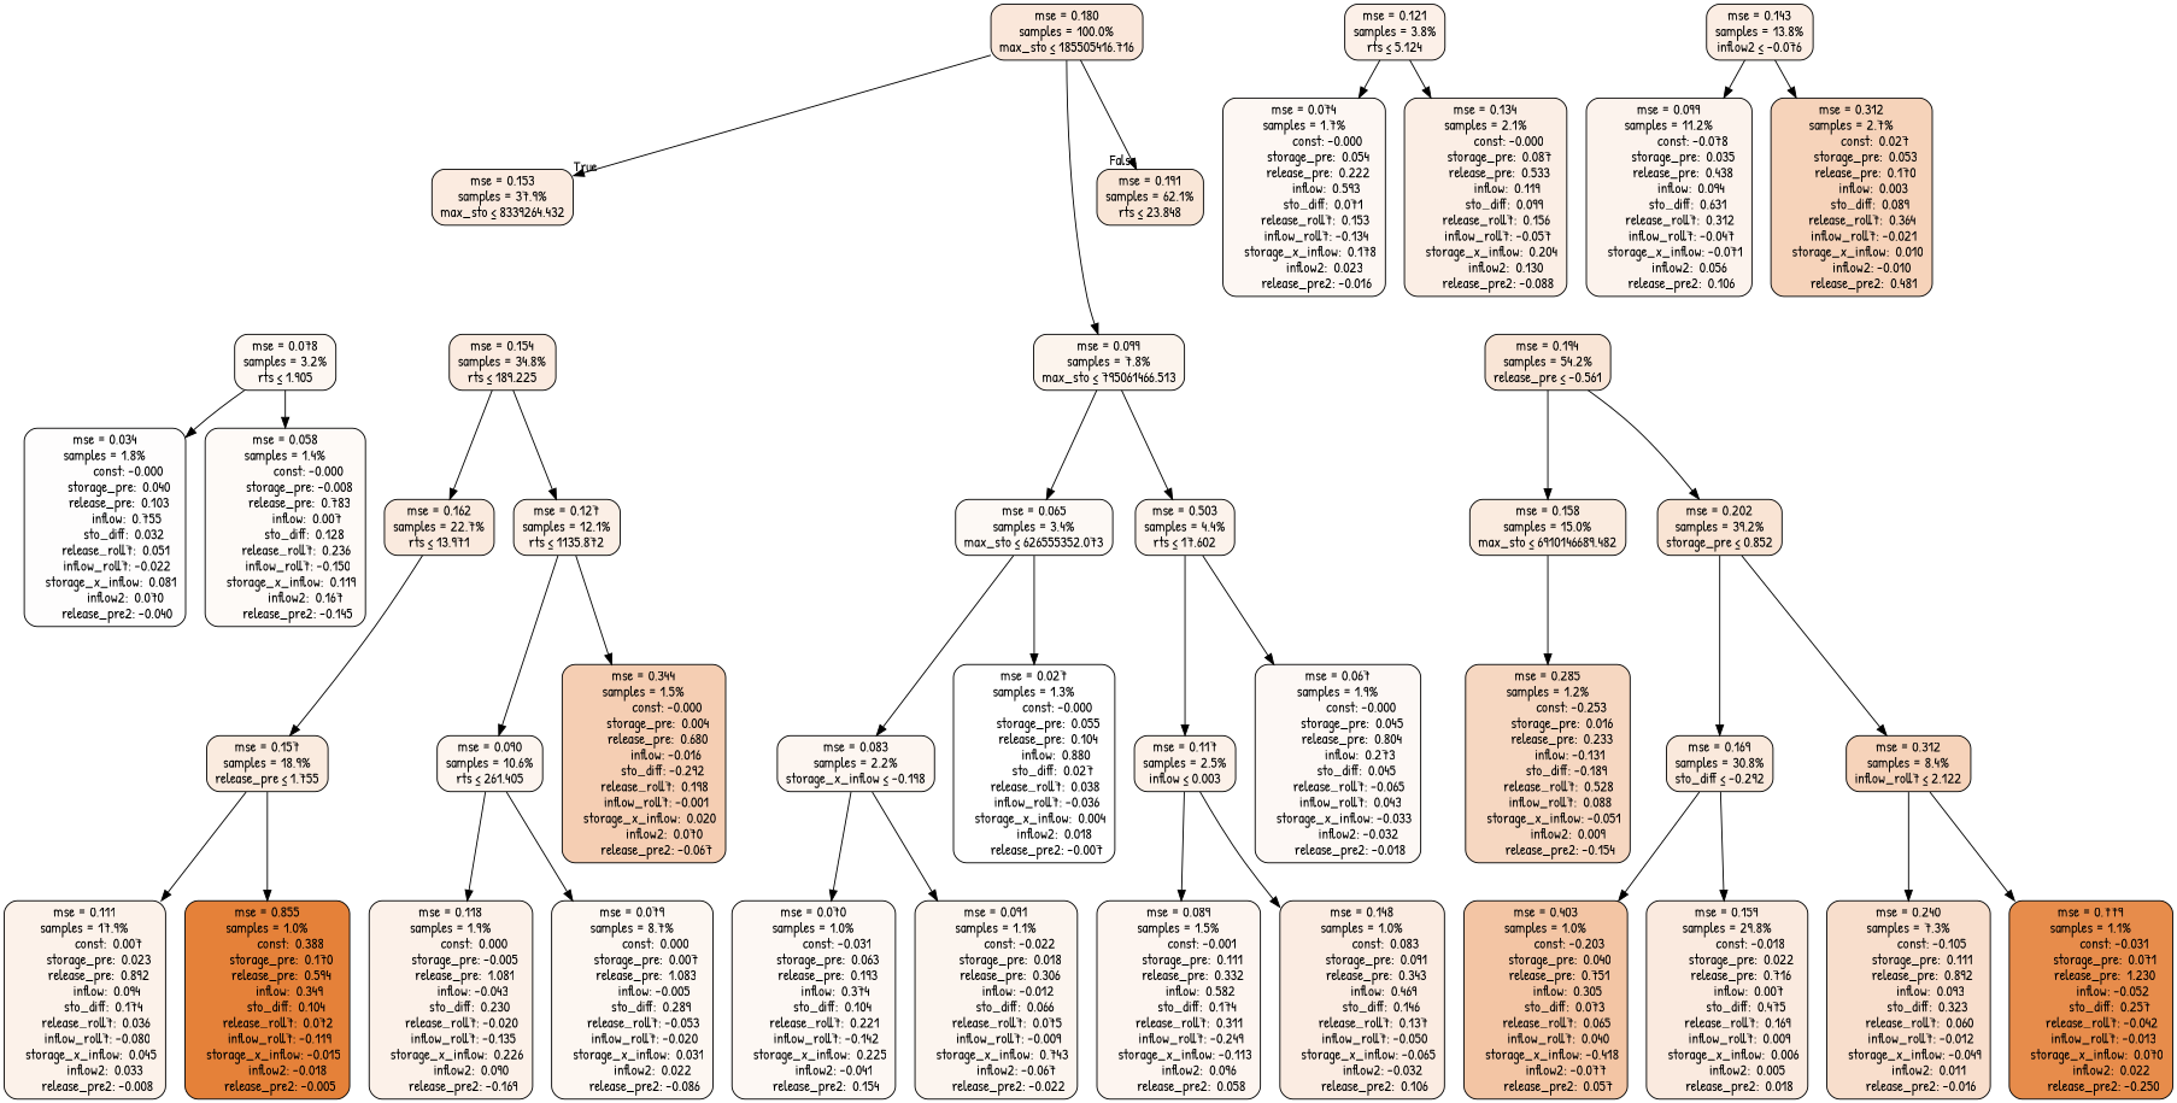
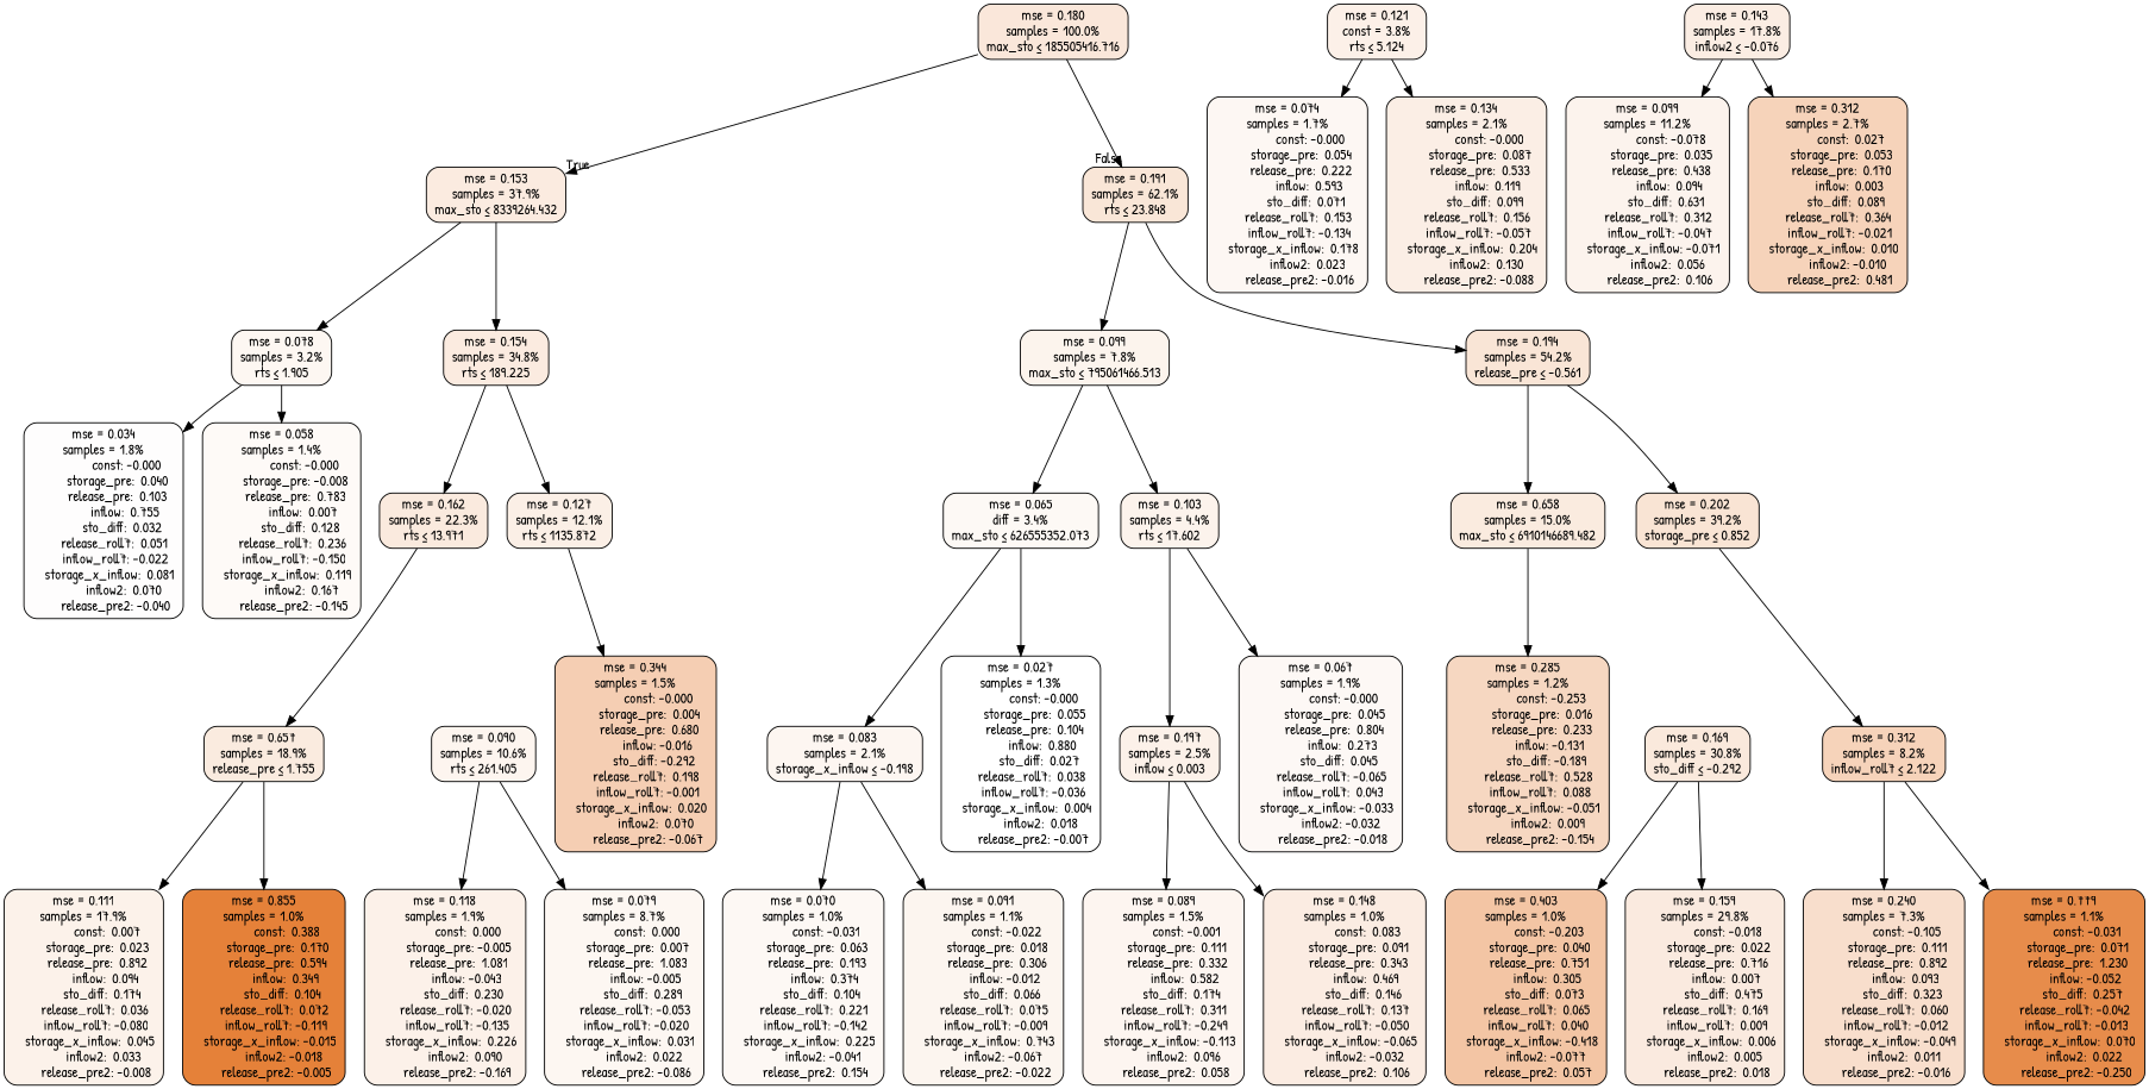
  digraph {
    fontname="Patrick Hand"
    node [color=black fillcolor="#fbebe0" fontname="Patrick Hand" shape=rectangle style="filled, rounded"]
    edge [fontname="Patrick Hand"]
    n1 [fillcolor="#fae7da" label="mse = 0.180\nsamples = 100.0%\nmax_sto &le; 185505416.716"]
    n2 [label="mse = 0.153\nsamples = 37.9%\nmax_sto &le; 8339264.432"]
    n3 [fillcolor="#f9e6d7" label="mse = 0.191\nsamples = 62.1%\nrts &le; 23.848"]
    n4 [fillcolor="#fdf7f2" label="mse = 0.078\nsamples = 3.2%\nrts &le; 1.905"]
    n5 [label="mse = 0.154\nsamples = 34.8%\nrts &le; 189.225"]
    n6 [fillcolor="#fcf4ed" label="mse = 0.099\nsamples = 7.8%\nmax_sto &le; 795061466.513"]
    n7 [fillcolor="#f9e5d6" label="mse = 0.194\nsamples = 54.2%\nrelease_pre &le; -0.561"]
    n8 [fillcolor="#fefdfd" label="mse = 0.034\nsamples = 1.8%\n               const: -0.000\n         storage_pre:  0.040\n         release_pre:  0.103\n              inflow:  0.755\n            sto_diff:  0.032\n       release_roll7:  0.051\n        inflow_roll7: -0.022\n    storage_x_inflow:  0.081\n             inflow2:  0.070\n        release_pre2: -0.040"]
    n9 [fillcolor="#fefaf7" label="mse = 0.058\nsamples = 1.4%\n               const: -0.000\n         storage_pre: -0.008\n         release_pre:  0.783\n              inflow:  0.007\n            sto_diff:  0.128\n       release_roll7:  0.236\n        inflow_roll7: -0.150\n    storage_x_inflow:  0.119\n             inflow2:  0.167\n        release_pre2: -0.145"]
-   n10 [fillcolor="#faeade" label="mse = 0.162\nsamples = 22.7%\nrts &le; 13.971"]
+   n10 [fillcolor="#faeade" label="mse = 0.162\nsamples = 22.3%\nrts &le; 13.971"]
    n11 [fillcolor="#fbefe6" label="mse = 0.127\nsamples = 12.1%\nrts &le; 1135.872"]
-   n12 [fillcolor="#faebdf" label="mse = 0.157\nsamples = 18.9%\nrelease_pre &le; 1.755"]
+   n12 [fillcolor="#faebdf" label="mse = 0.657\nsamples = 18.9%\nrelease_pre &le; 1.755"]
    n13 [fillcolor="#fdf5ef" label="mse = 0.090\nsamples = 10.6%\nrts &le; 261.405"]
    n14 [fillcolor="#f5ceb3" label="mse = 0.344\nsamples = 1.5%\n               const: -0.000\n         storage_pre:  0.004\n         release_pre:  0.680\n              inflow: -0.016\n            sto_diff: -0.292\n       release_roll7:  0.198\n        inflow_roll7: -0.001\n    storage_x_inflow:  0.020\n             inflow2:  0.070\n        release_pre2: -0.067"]
-   n15 [fillcolor="#fcf0e8" label="mse = 0.121\nsamples = 3.8%\nrts &le; 5.124"]
+   n15 [fillcolor="#fcf0e8" label="mse = 0.121\nconst = 3.8%\nrts &le; 5.124"]
    n16 [fillcolor="#fdf7f3" label="mse = 0.074\nsamples = 1.7%\n               const: -0.000\n         storage_pre:  0.054\n         release_pre:  0.222\n              inflow:  0.593\n            sto_diff:  0.071\n       release_roll7:  0.153\n        inflow_roll7: -0.134\n    storage_x_inflow:  0.178\n             inflow2:  0.023\n        release_pre2: -0.016"]
    n17 [fillcolor="#fbeee5" label="mse = 0.134\nsamples = 2.1%\n               const: -0.000\n         storage_pre:  0.087\n         release_pre:  0.533\n              inflow:  0.119\n            sto_diff:  0.099\n       release_roll7:  0.156\n        inflow_roll7: -0.057\n    storage_x_inflow:  0.204\n             inflow2:  0.130\n        release_pre2: -0.088"]
    n18 [fillcolor="#fcf2ea" label="mse = 0.111\nsamples = 17.9%\n               const:  0.007\n         storage_pre:  0.023\n         release_pre:  0.892\n              inflow:  0.094\n            sto_diff:  0.174\n       release_roll7:  0.036\n        inflow_roll7: -0.080\n    storage_x_inflow:  0.045\n             inflow2:  0.033\n        release_pre2: -0.008"]
    n19 [fillcolor="#e58139" label="mse = 0.855\nsamples = 1.0%\n               const:  0.388\n         storage_pre:  0.170\n         release_pre:  0.594\n              inflow:  0.349\n            sto_diff:  0.104\n       release_roll7:  0.072\n        inflow_roll7: -0.119\n    storage_x_inflow: -0.015\n             inflow2: -0.018\n        release_pre2: -0.005"]
    n20 [fillcolor="#fcf1e9" label="mse = 0.118\nsamples = 1.9%\n               const:  0.000\n         storage_pre: -0.005\n         release_pre:  1.081\n              inflow: -0.043\n            sto_diff:  0.230\n       release_roll7: -0.020\n        inflow_roll7: -0.135\n    storage_x_inflow:  0.226\n             inflow2:  0.090\n        release_pre2: -0.169"]
    n21 [fillcolor="#fdf7f2" label="mse = 0.079\nsamples = 8.7%\n               const:  0.000\n         storage_pre:  0.007\n         release_pre:  1.083\n              inflow: -0.005\n            sto_diff:  0.289\n       release_roll7: -0.053\n        inflow_roll7: -0.020\n    storage_x_inflow:  0.031\n             inflow2:  0.022\n        release_pre2: -0.086"]
-   n22 [fillcolor="#fdf9f5" label="mse = 0.065\nsamples = 3.4%\nmax_sto &le; 626555352.073"]
-   n23 [fillcolor="#fcf3ec" label="mse = 0.503\nsamples = 4.4%\nrts &le; 17.602"]
-   n24 [fillcolor="#faebdf" label="mse = 0.158\nsamples = 15.0%\nmax_sto &le; 6910146689.482"]
+   n22 [fillcolor="#fdf9f5" label="mse = 0.065\ndiff = 3.4%\nmax_sto &le; 626555352.073"]
+   n23 [fillcolor="#fcf3ec" label="mse = 0.103\nsamples = 4.4%\nrts &le; 17.602"]
+   n24 [fillcolor="#faebdf" label="mse = 0.658\nsamples = 15.0%\nmax_sto &le; 6910146689.482"]
    n25 [fillcolor="#f9e4d4" label="mse = 0.202\nsamples = 39.2%\nstorage_pre &le; 0.852"]
-   n26 [fillcolor="#fdf6f1" label="mse = 0.083\nsamples = 2.2%\nstorage_x_inflow &le; -0.198"]
+   n26 [fillcolor="#fdf6f1" label="mse = 0.083\nsamples = 2.1%\nstorage_x_inflow &le; -0.198"]
    n27 [fillcolor="#ffffff" label="mse = 0.027\nsamples = 1.3%\n               const: -0.000\n         storage_pre:  0.055\n         release_pre:  0.104\n              inflow:  0.880\n            sto_diff:  0.027\n       release_roll7:  0.038\n        inflow_roll7: -0.036\n    storage_x_inflow:  0.004\n             inflow2:  0.018\n        release_pre2: -0.007"]
-   n28 [fillcolor="#fcf1e9" label="mse = 0.117\nsamples = 2.5%\ninflow &le; 0.003"]
+   n28 [fillcolor="#fcf1e9" label="mse = 0.197\nsamples = 2.5%\ninflow &le; 0.003"]
    n29 [fillcolor="#fdf8f5" label="mse = 0.067\nsamples = 1.9%\n               const: -0.000\n         storage_pre:  0.045\n         release_pre:  0.804\n              inflow:  0.273\n            sto_diff:  0.045\n       release_roll7: -0.065\n        inflow_roll7:  0.043\n    storage_x_inflow: -0.033\n             inflow2: -0.032\n        release_pre2: -0.018"]
    n30 [fillcolor="#fdf8f4" label="mse = 0.070\nsamples = 1.0%\n               const: -0.031\n         storage_pre:  0.063\n         release_pre:  0.193\n              inflow:  0.374\n            sto_diff:  0.104\n       release_roll7:  0.221\n        inflow_roll7: -0.142\n    storage_x_inflow:  0.225\n             inflow2: -0.041\n        release_pre2:  0.154"]
    n31 [fillcolor="#fcf5ef" label="mse = 0.091\nsamples = 1.1%\n               const: -0.022\n         storage_pre:  0.018\n         release_pre:  0.306\n              inflow: -0.012\n            sto_diff:  0.066\n       release_roll7:  0.075\n        inflow_roll7: -0.009\n    storage_x_inflow:  0.743\n             inflow2: -0.067\n        release_pre2: -0.022"]
    n32 [fillcolor="#fdf5f0" label="mse = 0.089\nsamples = 1.5%\n               const: -0.001\n         storage_pre:  0.111\n         release_pre:  0.332\n              inflow:  0.582\n            sto_diff:  0.174\n       release_roll7:  0.311\n        inflow_roll7: -0.249\n    storage_x_inflow: -0.113\n             inflow2:  0.096\n        release_pre2:  0.058"]
    n33 [fillcolor="#fbece2" label="mse = 0.148\nsamples = 1.0%\n               const:  0.083\n         storage_pre:  0.091\n         release_pre:  0.343\n              inflow:  0.469\n            sto_diff:  0.146\n       release_roll7:  0.137\n        inflow_roll7: -0.050\n    storage_x_inflow: -0.065\n             inflow2: -0.032\n        release_pre2:  0.106"]
    n34 [fillcolor="#f6d7c1" label="mse = 0.285\nsamples = 1.2%\n               const: -0.253\n         storage_pre:  0.016\n         release_pre:  0.233\n              inflow: -0.131\n            sto_diff: -0.189\n       release_roll7:  0.528\n        inflow_roll7:  0.088\n    storage_x_inflow: -0.051\n             inflow2:  0.009\n        release_pre2: -0.154"]
    n35 [fillcolor="#fae9dc" label="mse = 0.169\nsamples = 30.8%\nsto_diff &le; -0.292"]
-   n36 [fillcolor="#f6d3ba" label="mse = 0.312\nsamples = 8.4%\ninflow_roll7 &le; 2.122"]
-   n37 [fillcolor="#fbede3" label="mse = 0.143\nsamples = 13.8%\ninflow2 &le; -0.076"]
+   n36 [fillcolor="#f6d3ba" label="mse = 0.312\nsamples = 8.2%\ninflow_roll7 &le; 2.122"]
+   n37 [fillcolor="#fbede3" label="mse = 0.143\nsamples = 17.8%\ninflow2 &le; -0.076"]
    n38 [fillcolor="#fcf3ed" label="mse = 0.099\nsamples = 11.2%\n               const: -0.078\n         storage_pre:  0.035\n         release_pre:  0.438\n              inflow:  0.094\n            sto_diff:  0.631\n       release_roll7:  0.312\n        inflow_roll7: -0.047\n    storage_x_inflow: -0.071\n             inflow2:  0.056\n        release_pre2:  0.106"]
    n39 [fillcolor="#f6d3ba" label="mse = 0.312\nsamples = 2.7%\n               const:  0.027\n         storage_pre:  0.053\n         release_pre:  0.170\n              inflow:  0.003\n            sto_diff:  0.089\n       release_roll7:  0.364\n        inflow_roll7: -0.021\n    storage_x_inflow:  0.010\n             inflow2: -0.010\n        release_pre2:  0.481"]
    n40 [fillcolor="#f3c5a4" label="mse = 0.403\nsamples = 1.0%\n               const: -0.203\n         storage_pre:  0.040\n         release_pre:  0.751\n              inflow:  0.305\n            sto_diff:  0.073\n       release_roll7:  0.065\n        inflow_roll7:  0.040\n    storage_x_inflow: -0.418\n             inflow2: -0.077\n        release_pre2:  0.057"]
    n41 [fillcolor="#faeadf" label="mse = 0.159\nsamples = 29.8%\n               const: -0.018\n         storage_pre:  0.022\n         release_pre:  0.716\n              inflow:  0.007\n            sto_diff:  0.475\n       release_roll7:  0.169\n        inflow_roll7:  0.009\n    storage_x_inflow:  0.006\n             inflow2:  0.005\n        release_pre2:  0.018"]
    n42 [fillcolor="#f8decc" label="mse = 0.240\nsamples = 7.3%\n               const: -0.105\n         storage_pre:  0.111\n         release_pre:  0.892\n              inflow:  0.093\n            sto_diff:  0.323\n       release_roll7:  0.060\n        inflow_roll7: -0.012\n    storage_x_inflow: -0.049\n             inflow2:  0.011\n        release_pre2: -0.016"]
    n43 [fillcolor="#e78c4b" label="mse = 0.779\nsamples = 1.1%\n               const: -0.031\n         storage_pre:  0.071\n         release_pre:  1.230\n              inflow: -0.052\n            sto_diff:  0.257\n       release_roll7: -0.042\n        inflow_roll7: -0.013\n    storage_x_inflow:  0.070\n             inflow2:  0.022\n        release_pre2: -0.250"]
    n1 -> n2 [headlabel=True labelangle=45 labeldistance=2.5]
    n1 -> n3 [headlabel=False labelangle=-45 labeldistance=2.5]
-   n1 -> n6
+   n2 -> n4
+   n2 -> n5
+   n3 -> n6
+   n3 -> n7
    n4 -> n8
    n4 -> n9
    n5 -> n10
    n5 -> n11
    n6 -> n22
    n6 -> n23
    n7 -> n24
    n7 -> n25
    n10 -> n12
-   n11 -> n13
    n11 -> n14
    n12 -> n18
    n12 -> n19
    n13 -> n20
    n13 -> n21
    n15 -> n16
    n15 -> n17
    n22 -> n26
    n22 -> n27
    n23 -> n28
    n23 -> n29
    n24 -> n34
-   n25 -> n35
    n25 -> n36
    n26 -> n30
    n26 -> n31
    n28 -> n32
    n28 -> n33
    n35 -> n40
    n35 -> n41
    n36 -> n42
    n36 -> n43
    n37 -> n38
    n37 -> n39
  }
